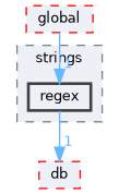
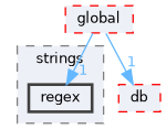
  digraph {
    compound=true
    node [color=red fillcolor="#edf0f7" fontname=Helvetica fontsize=10 shape=box style="filled,dashed"]
    edge [color=steelblue1 fontcolor=steelblue1 fontname=Helvetica fontsize=10 headlabel=1 labeldistance=1.5 labelfontname=Helvetica labelfontsize=10]
    n1 [color=grey25 height=0.2 label=regex style="filled,bold" width=0.4]
    n2 [height=0.2 label=db width=0.4]
    n3 [height=0.2 label=global width=0.4]
    subgraph cluster_1 {
      bgcolor="#edf0f7"
      fontname=Helvetica
      fontsize=10
      label=strings
      pencolor=grey50
      style="filled,dashed"
      n1
    }
-   n1 -> n2
+   n3 -> n2
    n3 -> n1
  }
